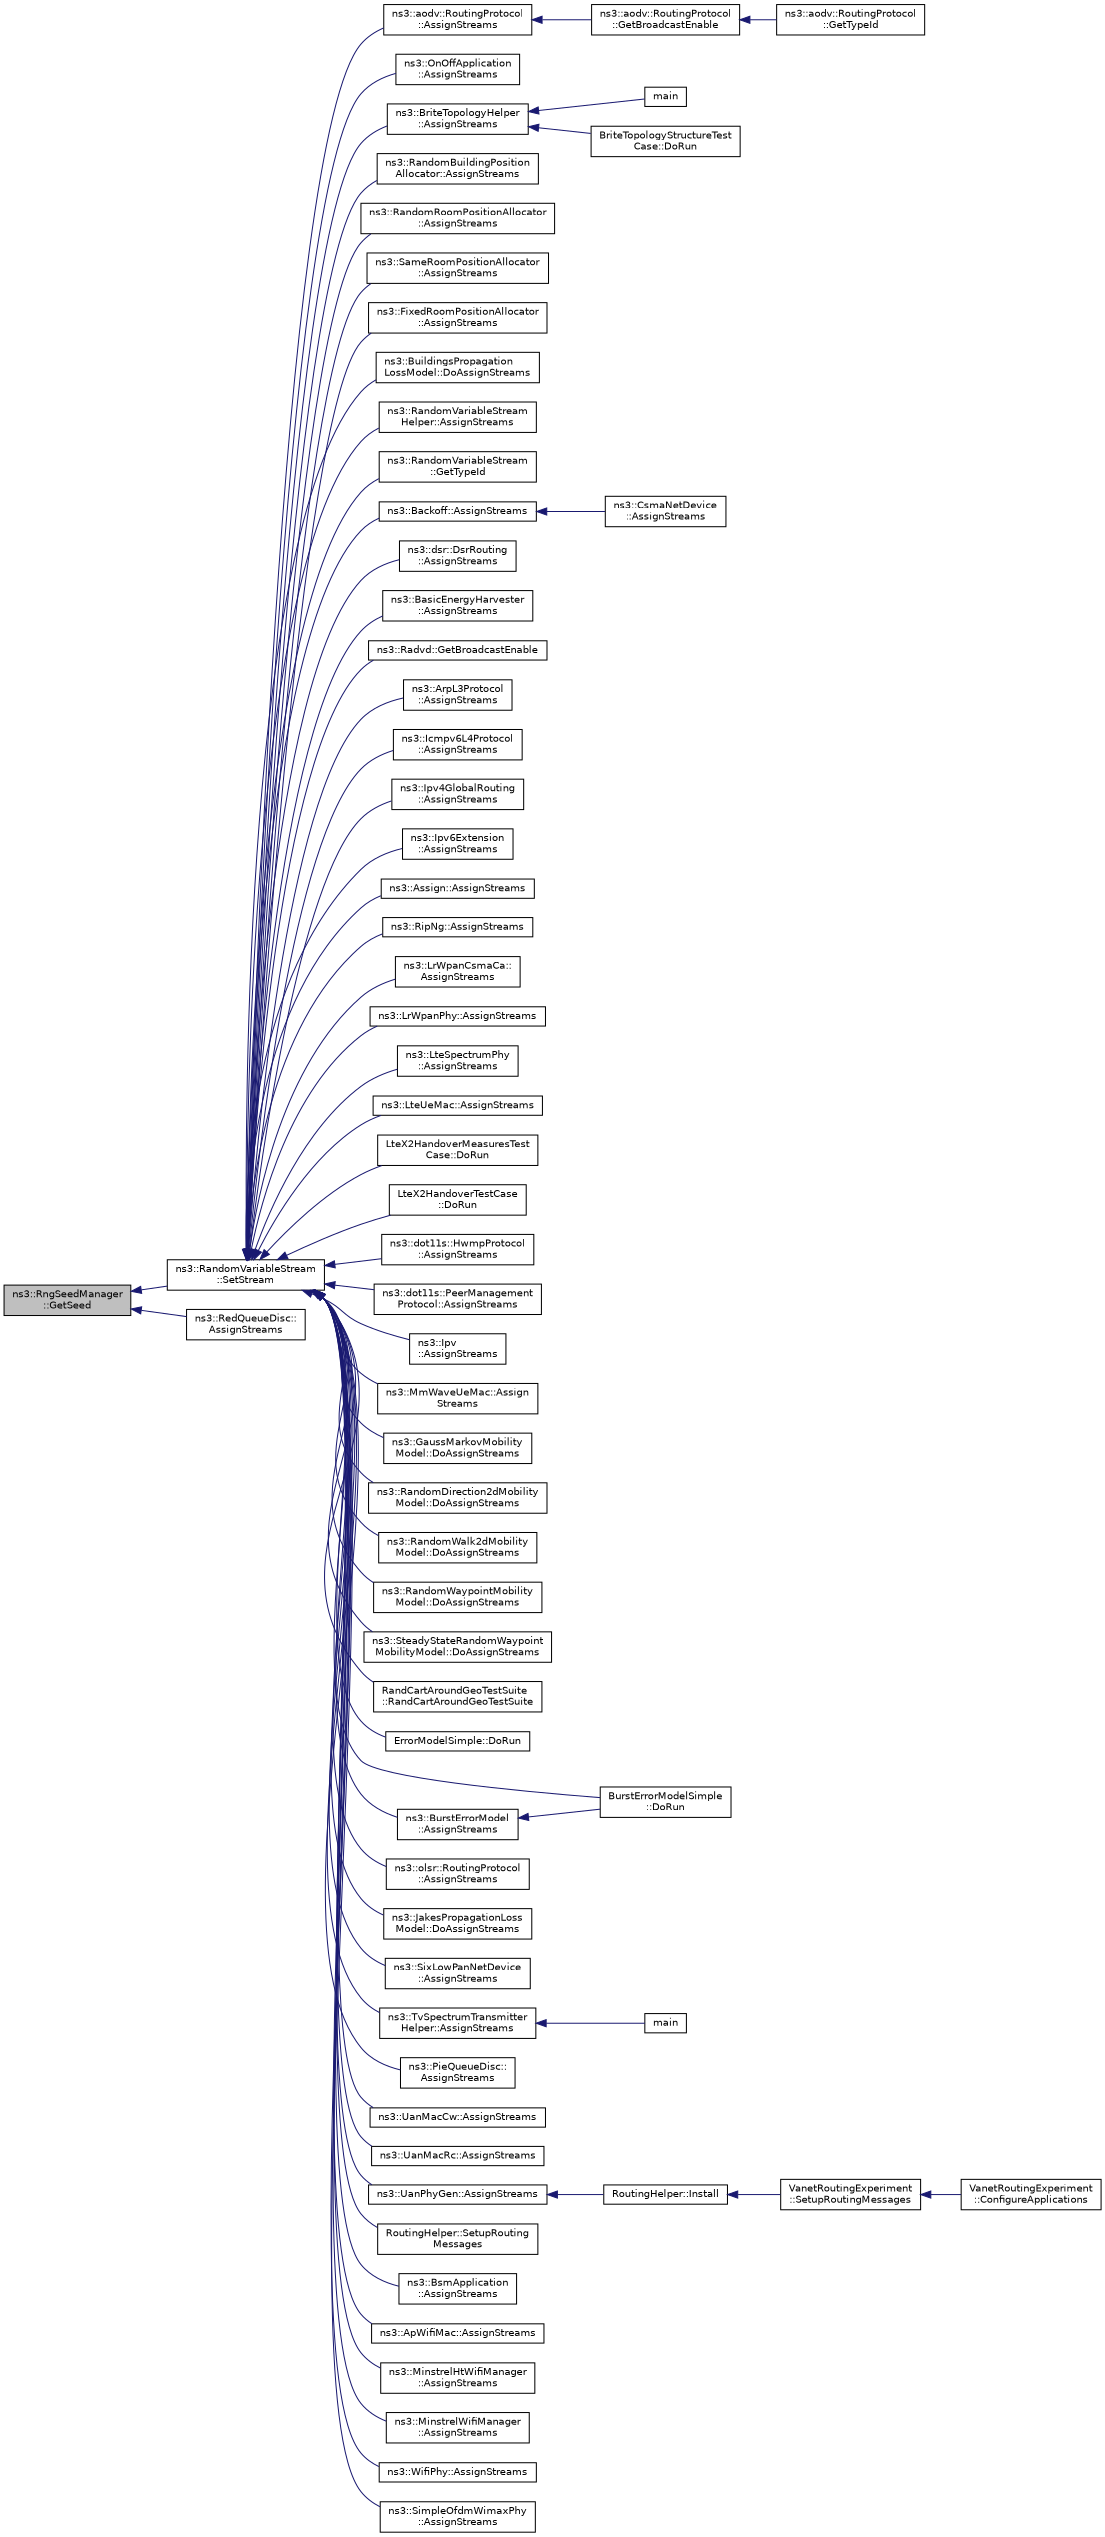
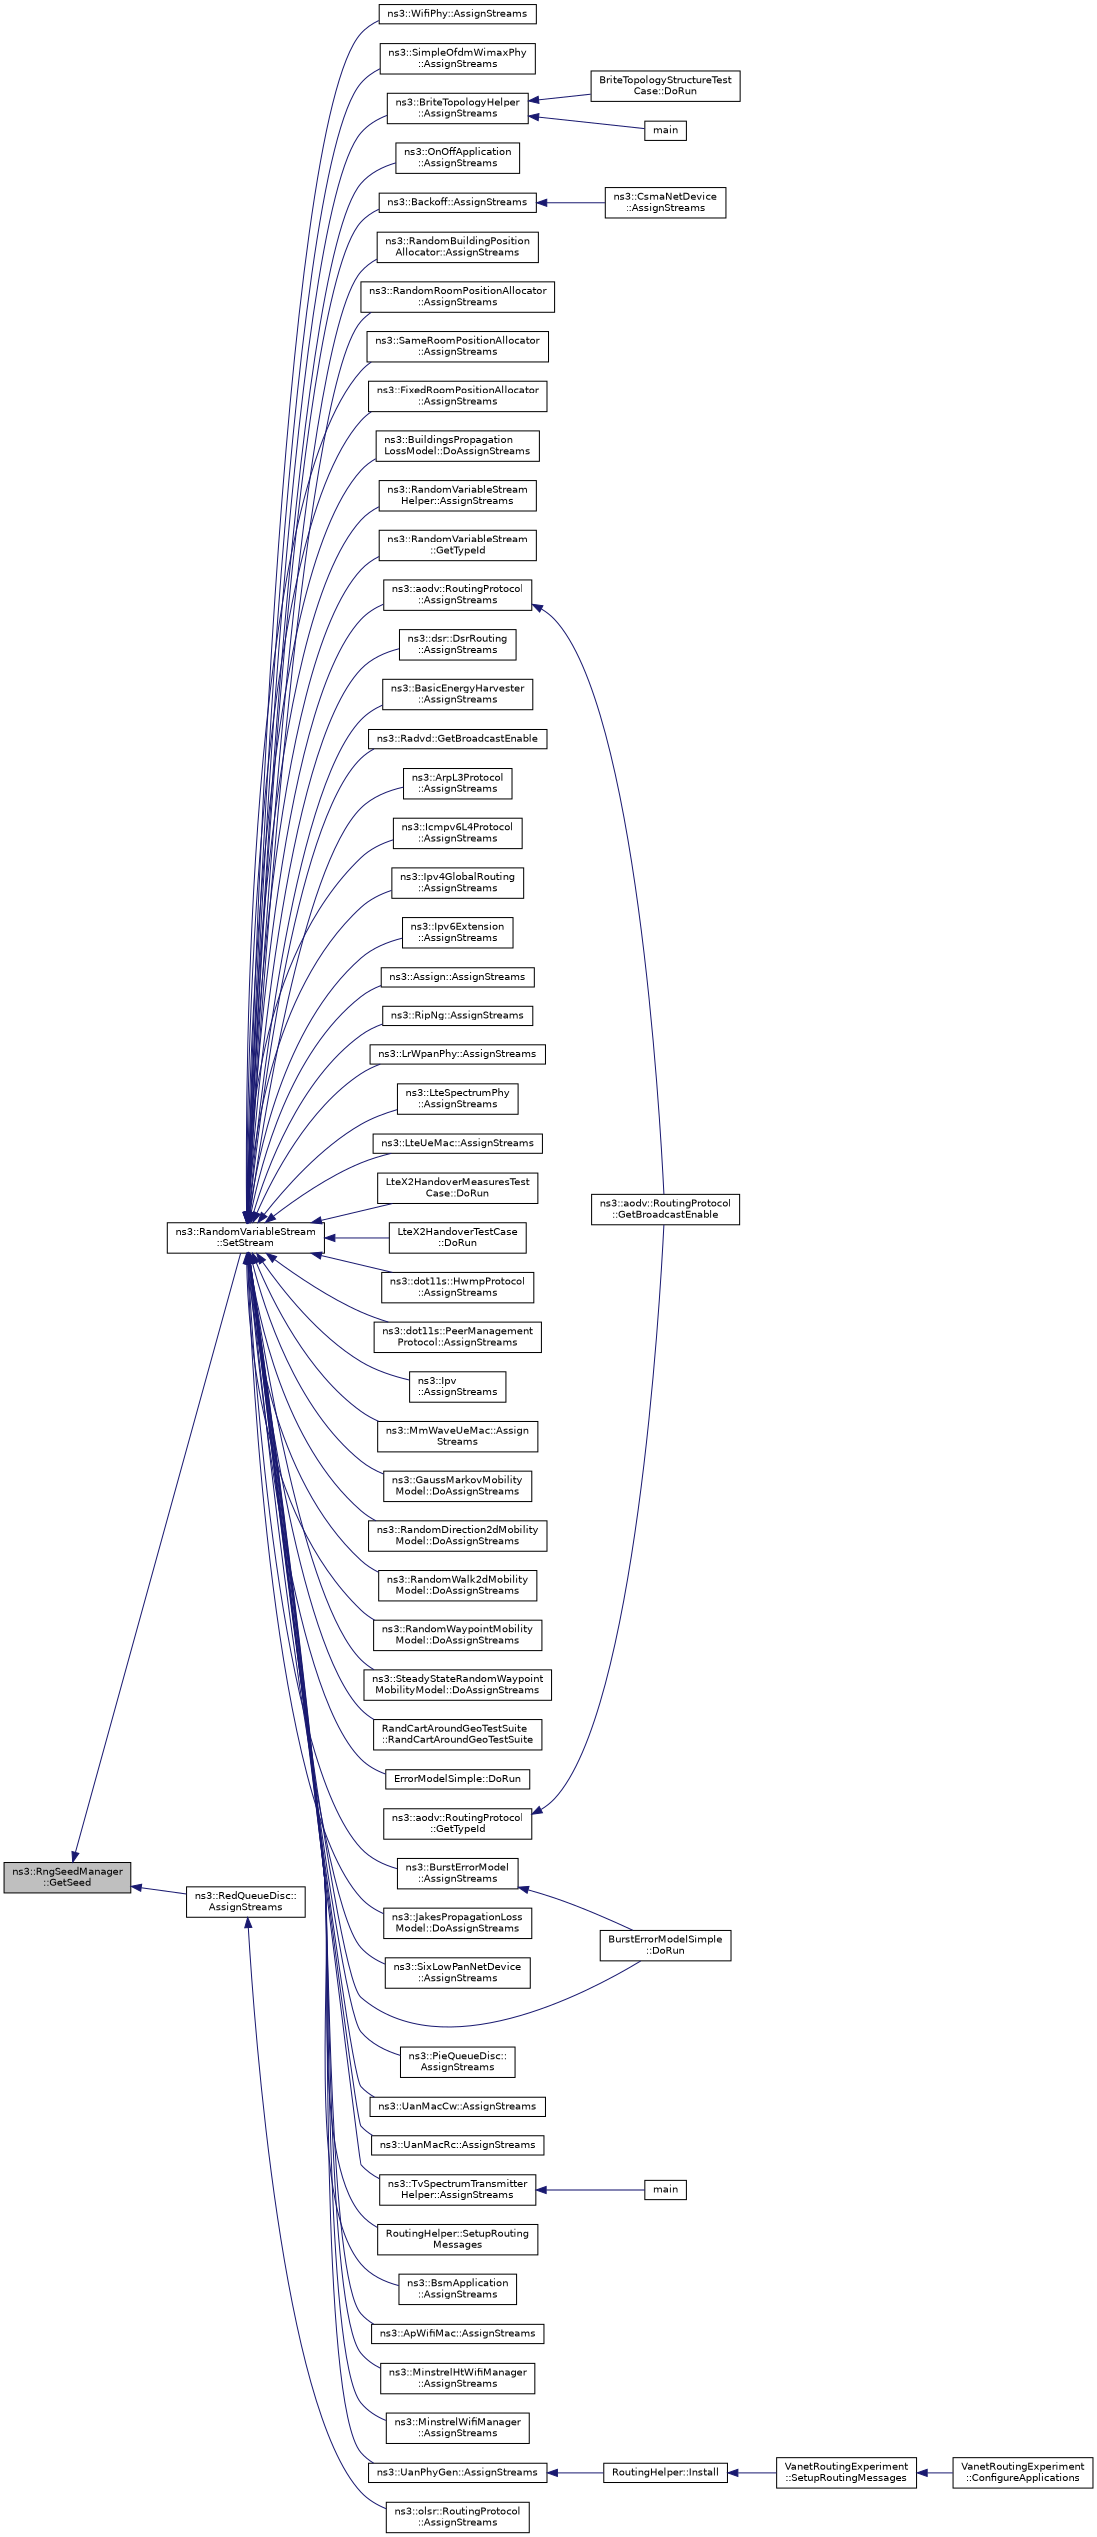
  digraph {
    rankdir=LR
    node [color=black fillcolor=white fontname=Helvetica fontsize=10 shape=record style=filled]
    edge [color=midnightblue dir=back fontname=Helvetica fontsize=10 labelfontname=Helvetica labelfontsize=10 style=solid]
    n1 [fillcolor=grey75 fontcolor=black height=0.2 label="ns3::RngSeedManager\l::GetSeed" width=0.4]
    n2 [height=0.2 label="ns3::RandomVariableStream\l::SetStream" width=0.4]
    n3 [height=0.2 label="ns3::RedQueueDisc::\lAssignStreams" width=0.4]
    n4 [height=0.2 label="ns3::aodv::RoutingProtocol\l::AssignStreams" width=0.4]
    n5 [height=0.2 label="ns3::OnOffApplication\l::AssignStreams" width=0.4]
    n6 [height=0.2 label="ns3::BriteTopologyHelper\l::AssignStreams" width=0.4]
    n7 [height=0.2 label="ns3::RandomBuildingPosition\lAllocator::AssignStreams" width=0.4]
    n8 [height=0.2 label="ns3::RandomRoomPositionAllocator\l::AssignStreams" width=0.4]
    n9 [height=0.2 label="ns3::SameRoomPositionAllocator\l::AssignStreams" width=0.4]
    n10 [height=0.2 label="ns3::FixedRoomPositionAllocator\l::AssignStreams" width=0.4]
    n11 [height=0.2 label="ns3::BuildingsPropagation\lLossModel::DoAssignStreams" width=0.4]
    n12 [height=0.2 label="ns3::RandomVariableStream\lHelper::AssignStreams" width=0.4]
    n13 [height=0.2 label="ns3::RandomVariableStream\l::GetTypeId" width=0.4]
    n14 [height=0.2 label="ns3::Backoff::AssignStreams" width=0.4]
    n15 [height=0.2 label="ns3::dsr::DsrRouting\l::AssignStreams" width=0.4]
    n16 [height=0.2 label="ns3::BasicEnergyHarvester\l::AssignStreams" width=0.4]
    n17 [height=0.2 label="ns3::Radvd::GetBroadcastEnable" width=0.4]
    n18 [height=0.2 label="ns3::ArpL3Protocol\l::AssignStreams" width=0.4]
    n19 [height=0.2 label="ns3::Icmpv6L4Protocol\l::AssignStreams" width=0.4]
    n20 [height=0.2 label="ns3::Ipv4GlobalRouting\l::AssignStreams" width=0.4]
    n21 [height=0.2 label="ns3::Ipv6Extension\l::AssignStreams" width=0.4]
    n22 [height=0.2 label="ns3::Assign::AssignStreams" width=0.4]
    n23 [height=0.2 label="ns3::RipNg::AssignStreams" width=0.4]
-   n24 [height=0.2 label="ns3::LrWpanCsmaCa::\lAssignStreams" width=0.4]
    n25 [height=0.2 label="ns3::LrWpanPhy::AssignStreams" width=0.4]
    n26 [height=0.2 label="ns3::LteSpectrumPhy\l::AssignStreams" width=0.4]
    n27 [height=0.2 label="ns3::LteUeMac::AssignStreams" width=0.4]
    n28 [height=0.2 label="LteX2HandoverMeasuresTest\lCase::DoRun" width=0.4]
    n29 [height=0.2 label="LteX2HandoverTestCase\l::DoRun" width=0.4]
    n30 [height=0.2 label="ns3::dot11s::HwmpProtocol\l::AssignStreams" width=0.4]
    n31 [height=0.2 label="ns3::dot11s::PeerManagement\lProtocol::AssignStreams" width=0.4]
    n32 [height=0.2 label="ns3::Ipv\l::AssignStreams" width=0.4]
    n33 [height=0.2 label="ns3::MmWaveUeMac::Assign\lStreams" width=0.4]
    n34 [height=0.2 label="ns3::GaussMarkovMobility\lModel::DoAssignStreams" width=0.4]
    n35 [height=0.2 label="ns3::RandomDirection2dMobility\lModel::DoAssignStreams" width=0.4]
    n36 [height=0.2 label="ns3::RandomWalk2dMobility\lModel::DoAssignStreams" width=0.4]
    n37 [height=0.2 label="ns3::RandomWaypointMobility\lModel::DoAssignStreams" width=0.4]
    n38 [height=0.2 label="ns3::SteadyStateRandomWaypoint\lMobilityModel::DoAssignStreams" width=0.4]
    n39 [height=0.2 label="RandCartAroundGeoTestSuite\l::RandCartAroundGeoTestSuite" width=0.4]
    n40 [height=0.2 label="ErrorModelSimple::DoRun" width=0.4]
    n41 [height=0.2 label="BurstErrorModelSimple\l::DoRun" width=0.4]
    n42 [height=0.2 label="ns3::BurstErrorModel\l::AssignStreams" width=0.4]
    n43 [height=0.2 label="ns3::olsr::RoutingProtocol\l::AssignStreams" width=0.4]
    n44 [height=0.2 label="ns3::JakesPropagationLoss\lModel::DoAssignStreams" width=0.4]
    n45 [height=0.2 label="ns3::SixLowPanNetDevice\l::AssignStreams" width=0.4]
    n46 [height=0.2 label="ns3::TvSpectrumTransmitter\lHelper::AssignStreams" width=0.4]
    n47 [height=0.2 label="ns3::PieQueueDisc::\lAssignStreams" width=0.4]
    n48 [height=0.2 label="ns3::UanMacCw::AssignStreams" width=0.4]
    n49 [height=0.2 label="ns3::UanMacRc::AssignStreams" width=0.4]
    n50 [height=0.2 label="ns3::UanPhyGen::AssignStreams" width=0.4]
    n51 [height=0.2 label="RoutingHelper::SetupRouting\lMessages" width=0.4]
    n52 [height=0.2 label="ns3::BsmApplication\l::AssignStreams" width=0.4]
    n53 [height=0.2 label="ns3::ApWifiMac::AssignStreams" width=0.4]
    n54 [height=0.2 label="ns3::MinstrelHtWifiManager\l::AssignStreams" width=0.4]
    n55 [height=0.2 label="ns3::MinstrelWifiManager\l::AssignStreams" width=0.4]
    n56 [height=0.2 label="ns3::WifiPhy::AssignStreams" width=0.4]
    n57 [height=0.2 label="ns3::SimpleOfdmWimaxPhy\l::AssignStreams" width=0.4]
    n58 [height=0.2 label="ns3::aodv::RoutingProtocol\l::GetBroadcastEnable" width=0.4]
    n59 [height=0.2 label=main width=0.4]
    n60 [height=0.2 label="BriteTopologyStructureTest\lCase::DoRun" width=0.4]
    n61 [height=0.2 label="ns3::CsmaNetDevice\l::AssignStreams" width=0.4]
    n62 [height=0.2 label=main width=0.4]
    n63 [height=0.2 label="RoutingHelper::Install" width=0.4]
    n64 [height=0.2 label="ns3::aodv::RoutingProtocol\l::GetTypeId" width=0.4]
    n65 [height=0.2 label="VanetRoutingExperiment\l::SetupRoutingMessages" width=0.4]
    n66 [height=0.2 label="VanetRoutingExperiment\l::ConfigureApplications" width=0.4]
    n1 -> n2
    n1 -> n3
    n2 -> n4
    n2 -> n5
    n2 -> n6
    n2 -> n7
    n2 -> n8
    n2 -> n9
    n2 -> n10
    n2 -> n11
    n2 -> n12
    n2 -> n13
    n2 -> n14
    n2 -> n15
    n2 -> n16
    n2 -> n17
    n2 -> n18
    n2 -> n19
    n2 -> n20
    n2 -> n21
    n2 -> n22
    n2 -> n23
-   n2 -> n24
    n2 -> n25
    n2 -> n26
    n2 -> n27
    n2 -> n28
    n2 -> n29
    n2 -> n30
    n2 -> n31
    n2 -> n32
    n2 -> n33
    n2 -> n34
    n2 -> n35
    n2 -> n36
    n2 -> n37
    n2 -> n38
    n2 -> n39
    n2 -> n40
    n2 -> n41
    n2 -> n42
-   n2 -> n43
+   n3 -> n43
    n2 -> n44
    n2 -> n45
    n2 -> n46
    n2 -> n47
    n2 -> n48
    n2 -> n49
    n2 -> n50
    n2 -> n51
    n2 -> n52
    n2 -> n53
    n2 -> n54
    n2 -> n55
    n2 -> n56
    n2 -> n57
    n4 -> n58
    n6 -> n59
    n6 -> n60
    n14 -> n61
    n42 -> n41
    n46 -> n62
    n50 -> n63
-   n58 -> n64
+   n64 -> n58
    n63 -> n65
    n65 -> n66
  }
